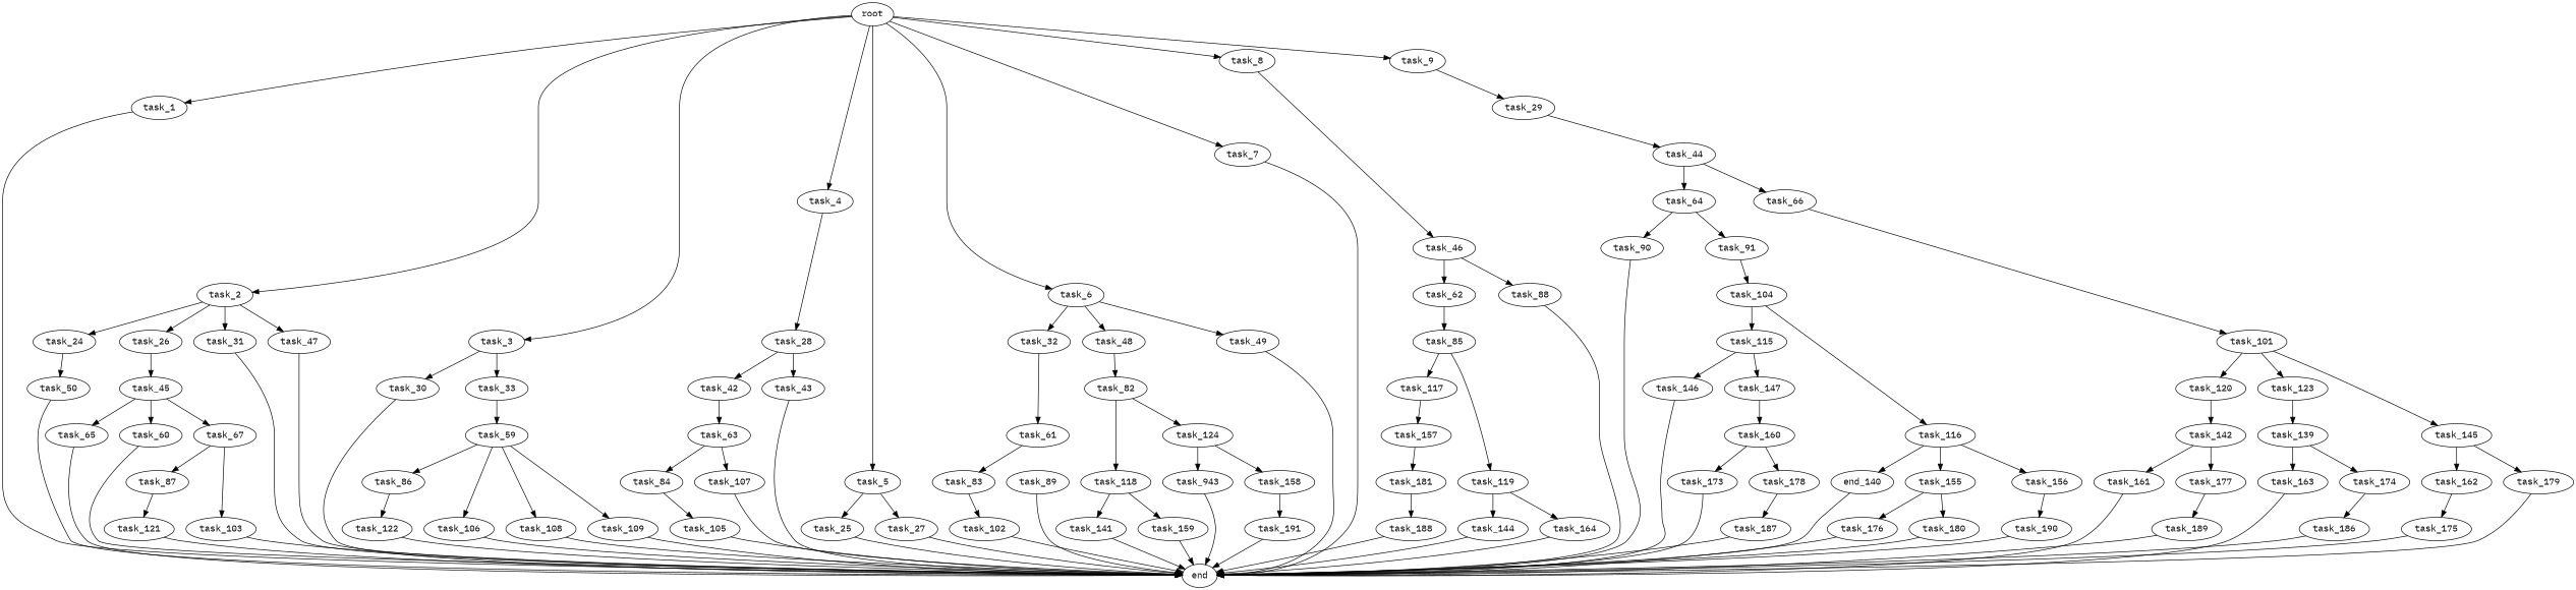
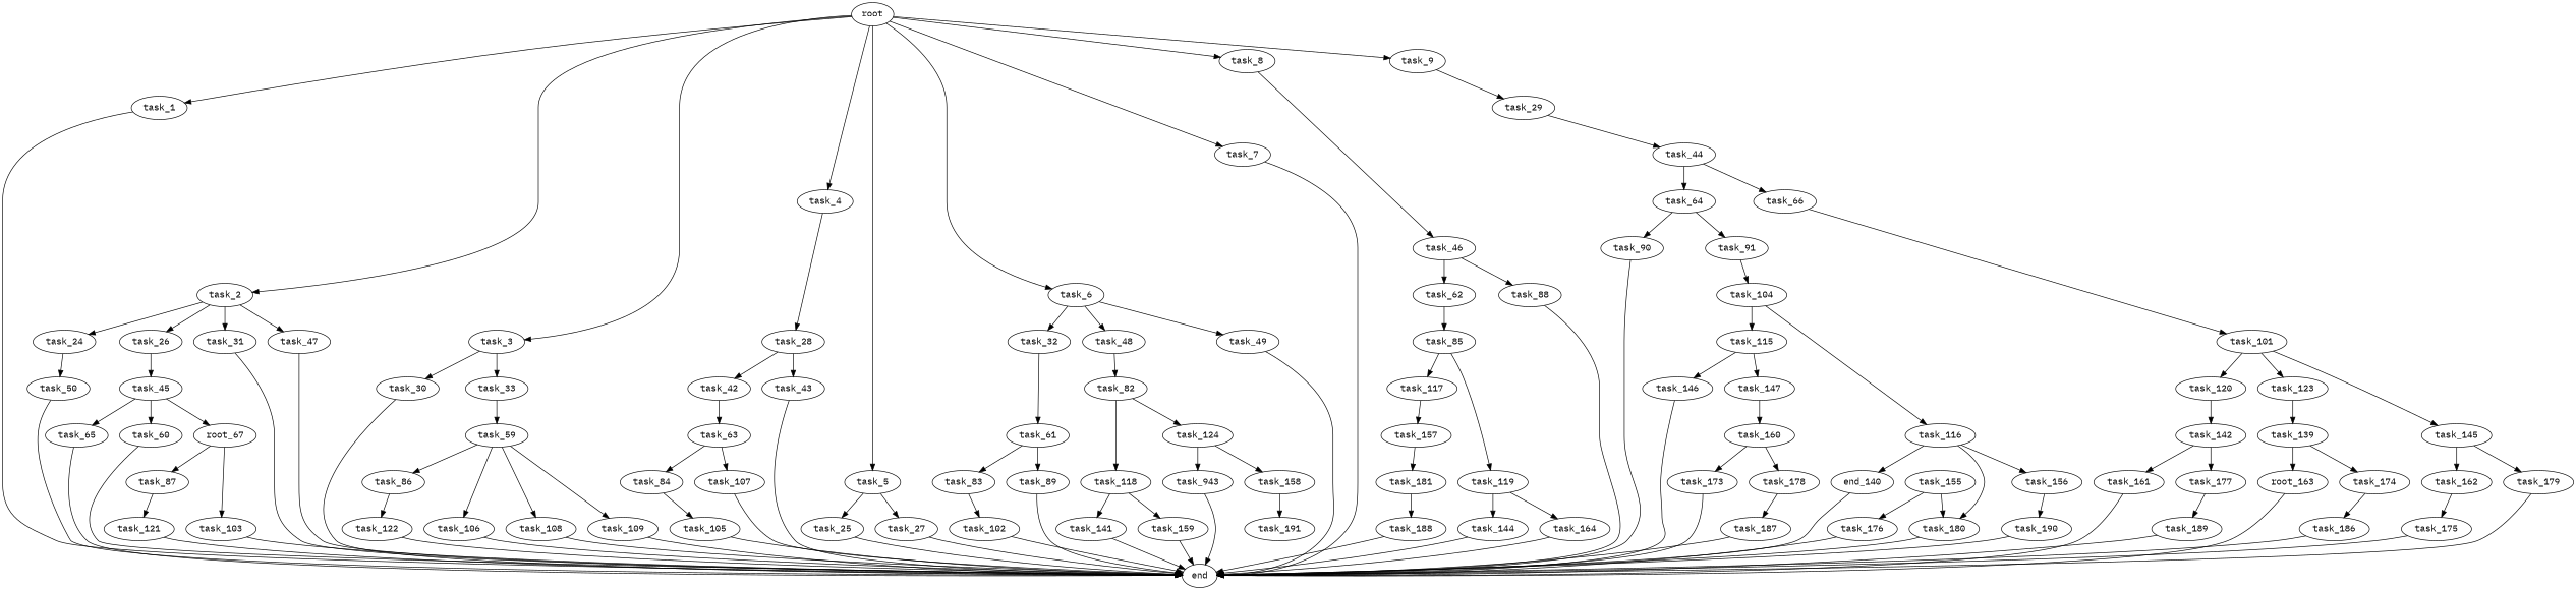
  digraph {
    fontname="IBM Plex Mono"
    node [fontname="IBM Plex Mono"]
    edge [fontname="IBM Plex Mono"]
    root
    task_1
    task_2
    task_3
    task_4
    task_5
    task_6
    task_7
    task_8
    task_9
    end
    task_24
    task_26
    task_31
    task_47
    task_30
    task_33
    task_28
    task_25
    task_27
    task_32
    task_48
    task_49
    task_46
    task_29
    task_50
    task_45
    task_59
    task_42
    task_43
    task_61
    task_82
    task_62
    task_88
    task_44
    task_65
    task_60
-   task_67
+   task_67 [label=root_67]
    task_63
    task_64
    task_66
    task_83
    task_89
    task_86
    task_106
    task_108
    task_109
    task_84
    task_107
    task_90
    task_91
    task_101
    task_87
    task_103
    task_85
    task_118
    task_124
    task_122
    task_102
    task_117
    task_119
    task_105
    task_104
    task_120
    task_123
    task_145
    task_121
    task_141
    task_159
    n70 [label=task_943]
    task_158
    task_157
    task_144
    task_164
    task_115
    task_116
    task_142
    task_139
    task_162
    task_179
    task_146
    task_147
    n83 [label=end_140]
    task_155
    task_156
    task_160
    task_176
    task_180
    task_190
    task_181
    task_161
    task_177
-   task_163
+   task_163 [label=root_163]
    task_174
    task_191
    task_186
    task_189
    task_175
    task_173
    task_178
    task_188
    task_187
    root -> task_1
    root -> task_2
    root -> task_3
    root -> task_4
    root -> task_5
    root -> task_6
    root -> task_7
    root -> task_8
    root -> task_9
    task_1 -> end
    task_2 -> task_24
    task_2 -> task_26
    task_2 -> task_31
    task_2 -> task_47
    task_3 -> task_30
    task_3 -> task_33
    task_4 -> task_28
    task_5 -> task_25
    task_5 -> task_27
    task_6 -> task_32
    task_6 -> task_48
    task_6 -> task_49
    task_7 -> end
    task_8 -> task_46
    task_9 -> task_29
    task_24 -> task_50
    task_26 -> task_45
    task_31 -> end
    task_47 -> end
    task_30 -> end
    task_33 -> task_59
    task_28 -> task_42
    task_28 -> task_43
    task_25 -> end
    task_27 -> end
    task_32 -> task_61
    task_48 -> task_82
    task_49 -> end
    task_46 -> task_62
    task_46 -> task_88
    task_29 -> task_44
    task_50 -> end
    task_45 -> task_65
    task_45 -> task_60
    task_45 -> task_67
    task_59 -> task_86
    task_59 -> task_106
    task_59 -> task_108
    task_59 -> task_109
    task_42 -> task_63
    task_43 -> end
    task_61 -> task_83
+   task_61 -> task_89
    task_82 -> task_118
    task_82 -> task_124
    task_62 -> task_85
    task_88 -> end
    task_44 -> task_64
    task_44 -> task_66
    task_65 -> end
    task_60 -> end
    task_67 -> task_87
    task_67 -> task_103
    task_63 -> task_84
    task_63 -> task_107
    task_64 -> task_90
    task_64 -> task_91
    task_66 -> task_101
    task_83 -> task_102
    task_89 -> end
    task_86 -> task_122
    task_106 -> end
    task_108 -> end
    task_109 -> end
    task_84 -> task_105
    task_107 -> end
    task_90 -> end
    task_91 -> task_104
    task_101 -> task_120
    task_101 -> task_123
    task_101 -> task_145
    task_87 -> task_121
    task_103 -> end
    task_85 -> task_117
    task_85 -> task_119
    task_118 -> task_141
    task_118 -> task_159
    task_124 -> n70
    task_124 -> task_158
    task_122 -> end
    task_102 -> end
    task_117 -> task_157
    task_119 -> task_144
    task_119 -> task_164
    task_105 -> end
    task_104 -> task_115
    task_104 -> task_116
    task_120 -> task_142
    task_123 -> task_139
    task_145 -> task_162
    task_145 -> task_179
    task_121 -> end
    task_141 -> end
    task_159 -> end
    n70 -> end
    task_158 -> task_191
    task_157 -> task_181
    task_144 -> end
    task_164 -> end
    task_115 -> task_146
    task_115 -> task_147
    task_116 -> n83
-   task_116 -> task_155
+   task_116 -> task_180
    task_116 -> task_156
    task_142 -> task_161
    task_142 -> task_177
    task_139 -> task_163
    task_139 -> task_174
    task_162 -> task_175
    task_179 -> end
    task_146 -> end
    task_147 -> task_160
    n83 -> end
    task_155 -> task_176
    task_155 -> task_180
    task_156 -> task_190
    task_160 -> task_173
    task_160 -> task_178
    task_176 -> end
    task_180 -> end
    task_190 -> end
    task_181 -> task_188
    task_161 -> end
    task_177 -> task_189
    task_163 -> end
    task_174 -> task_186
-   task_191 -> end
    task_186 -> end
    task_189 -> end
    task_175 -> end
    task_173 -> end
    task_178 -> task_187
    task_188 -> end
    task_187 -> end
  }
